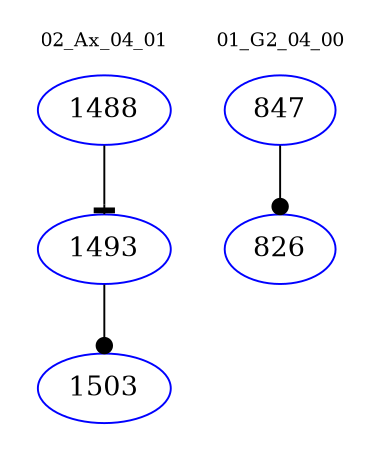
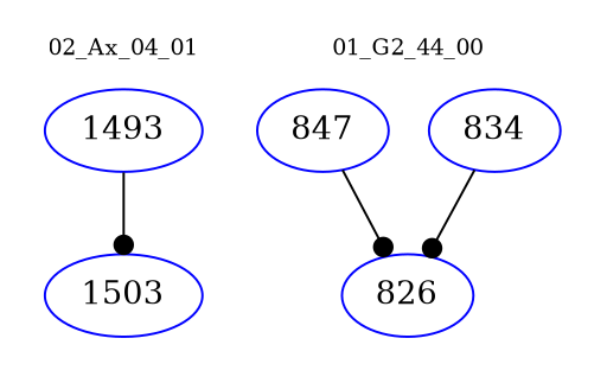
  digraph {
    node [color=blue]
    edge [arrowhead=dot color=black]
-   n1 [label=1488]
    n2 [label=1493]
    n3 [label=1503]
+   n4 [label=834]
    n5 [label=826]
    n6 [label=847]
    subgraph cluster_1 {
      color=white
      fontsize=10
      label="02_Ax_04_01"
-     n1
      n2
      n3
    }
    subgraph cluster_2 {
      color=white
      fontsize=10
-     label="01_G2_04_00"
+     label="01_G2_44_00"
+     n4
      n5
      n6
    }
-   n1 -> n2 [arrowhead=tee]
    n2 -> n3
+   n4 -> n5
    n6 -> n5
  }
